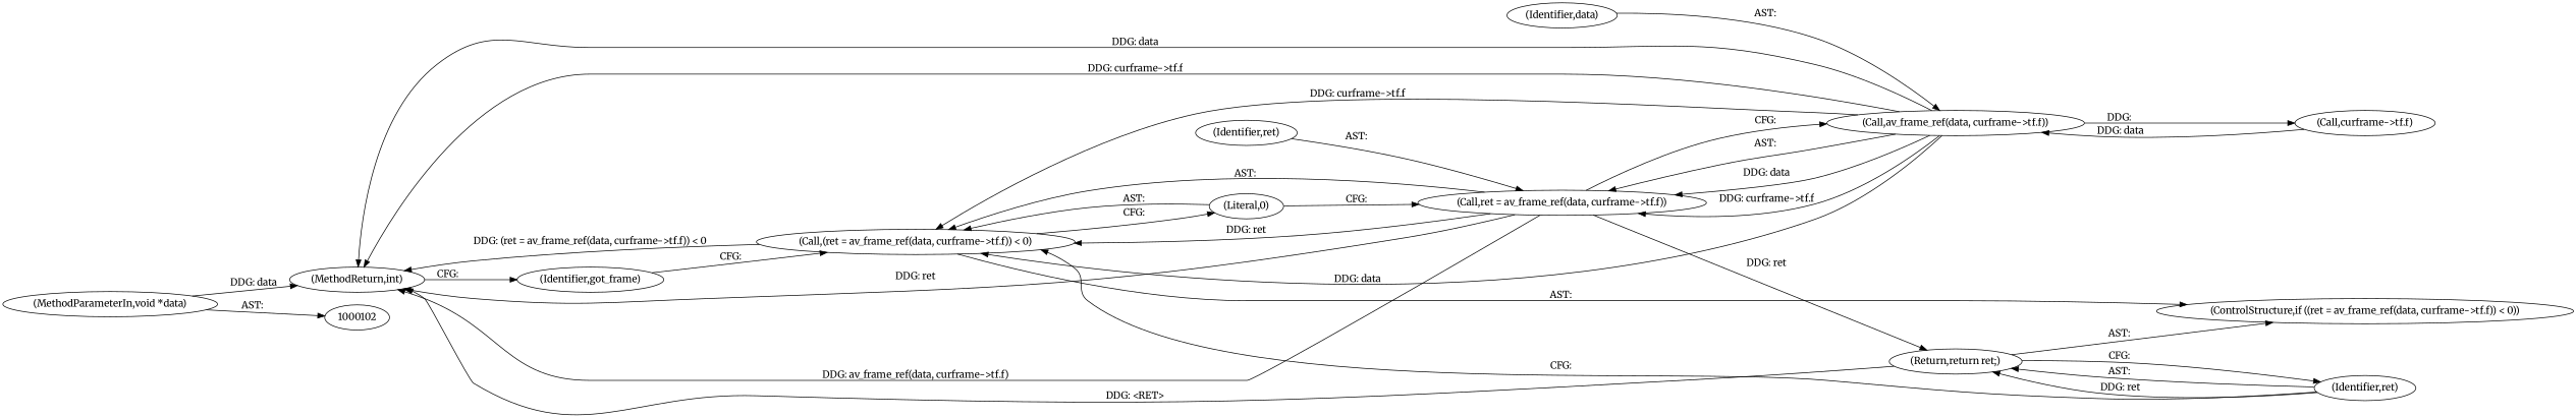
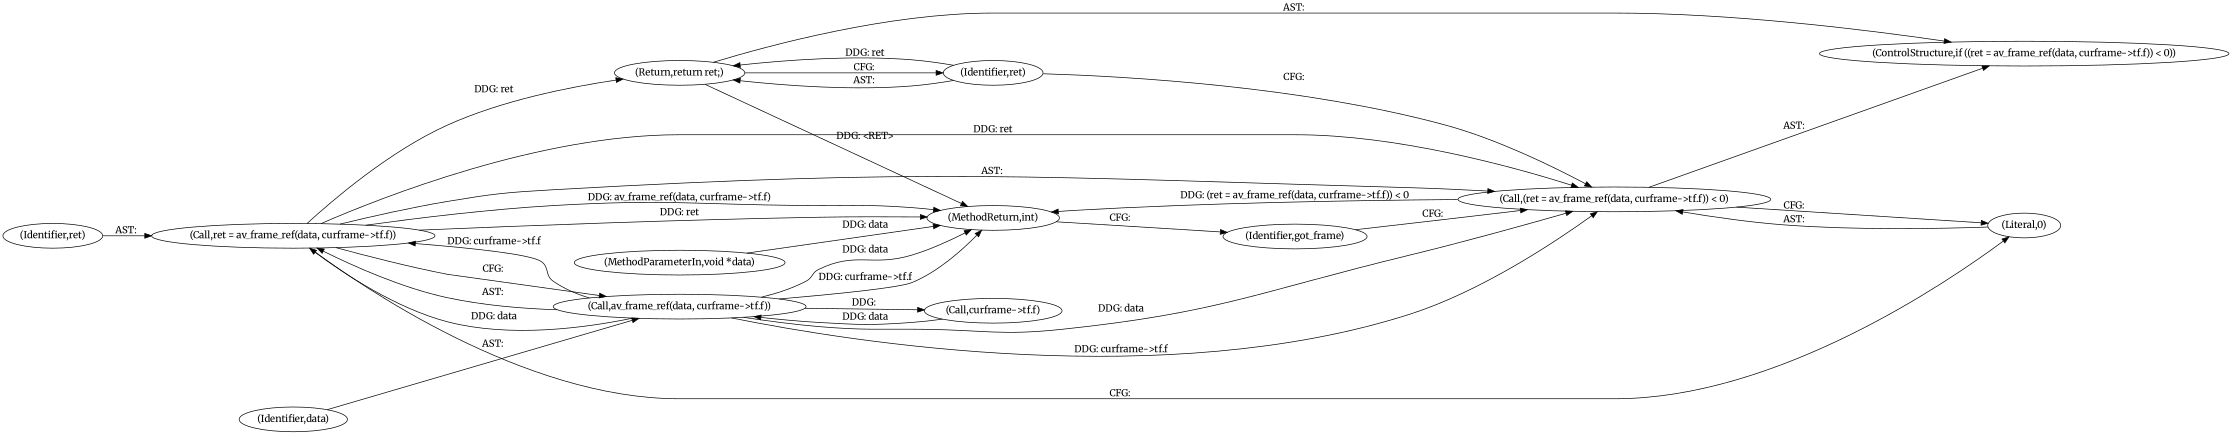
  digraph {
    fontname=Merriweather
    rankdir=LR
    node [fontname=Merriweather]
    edge [fontname=Merriweather]
    n1 [label="(MethodParameterIn,void *data)"]
    n2 [label="(MethodReturn,int)"]
-   1000102
    n4 [label="(Call,av_frame_ref(data, curframe->tf.f))"]
    n5 [label="(Call,(ret = av_frame_ref(data, curframe->tf.f)) < 0)"]
    n6 [label="(Call,ret = av_frame_ref(data, curframe->tf.f))"]
    n7 [label="(Call,curframe->tf.f)"]
    n8 [label="(Identifier,got_frame)"]
    n9 [label="(Literal,0)"]
    n10 [label="(ControlStructure,if ((ret = av_frame_ref(data, curframe->tf.f)) < 0))"]
    n11 [label="(Return,return ret;)"]
    n12 [label="(Identifier,ret)"]
    n13 [label="(Identifier,data)"]
    n14 [label="(Identifier,ret)"]
    n1 -> n2 [label="DDG: data"]
-   n1 -> 1000102 [label="AST: "]
    n2 -> n8 [label="CFG: "]
    n4 -> n2 [label="DDG: data"]
    n4 -> n2 [label="DDG: curframe->tf.f"]
    n4 -> n5 [label="DDG: data"]
    n4 -> n5 [label="DDG: curframe->tf.f"]
    n4 -> n6 [label="AST: "]
    n4 -> n6 [label="DDG: data"]
    n4 -> n6 [label="DDG: curframe->tf.f"]
    n4 -> n7 [label="DDG: "]
    n5 -> n2 [label="DDG: (ret = av_frame_ref(data, curframe->tf.f)) < 0"]
    n5 -> n9 [label="CFG: "]
    n5 -> n10 [label="AST: "]
    n6 -> n2 [label="DDG: ret"]
    n6 -> n2 [label="DDG: av_frame_ref(data, curframe->tf.f)"]
    n6 -> n4 [label="CFG: "]
    n6 -> n5 [label="AST: "]
    n6 -> n5 [label="DDG: ret"]
    n6 -> n11 [label="DDG: ret"]
    n7 -> n4 [label="DDG: data"]
    n8 -> n5 [label="CFG: "]
    n9 -> n5 [label="AST: "]
-   n9 -> n6 [label="CFG: "]
+   n6 -> n9 [label="CFG: "]
    n11 -> n2 [label="DDG: <RET>"]
    n11 -> n10 [label="AST: "]
    n11 -> n12 [label="CFG: "]
    n12 -> n5 [label="CFG: "]
    n12 -> n11 [label="AST: "]
    n12 -> n11 [label="DDG: ret"]
    n13 -> n4 [label="AST: "]
    n14 -> n6 [label="AST: "]
  }
